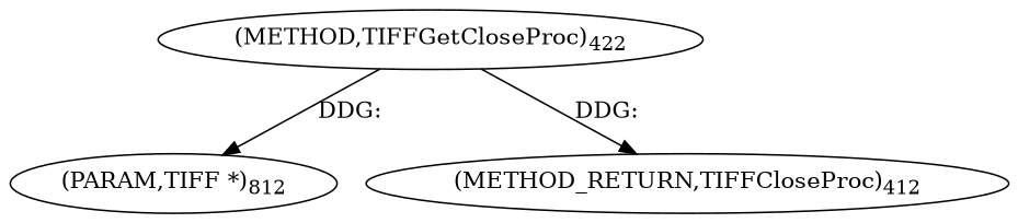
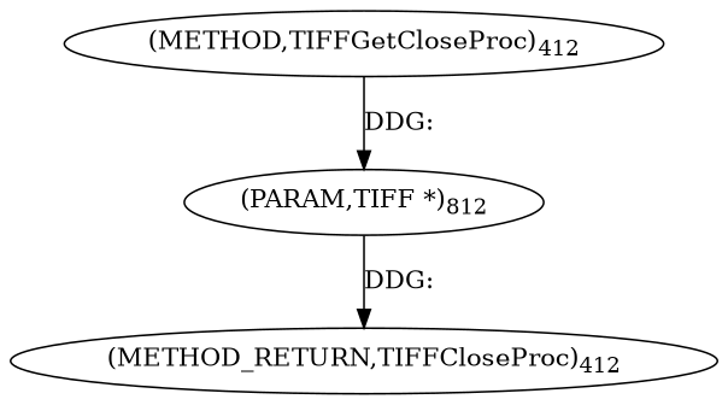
  digraph {
-   n1 [label=<(METHOD,TIFFGetCloseProc)<SUB>422</SUB>>]
+   n1 [label=<(METHOD,TIFFGetCloseProc)<SUB>412</SUB>>]
    n2 [label=<(PARAM,TIFF *)<SUB>812</SUB>>]
    n3 [label=<(METHOD_RETURN,TIFFCloseProc)<SUB>412</SUB>>]
    n1 -> n2 [label="DDG: "]
-   n1 -> n3 [label="DDG: "]
+   n2 -> n3 [label="DDG: "]
  }
